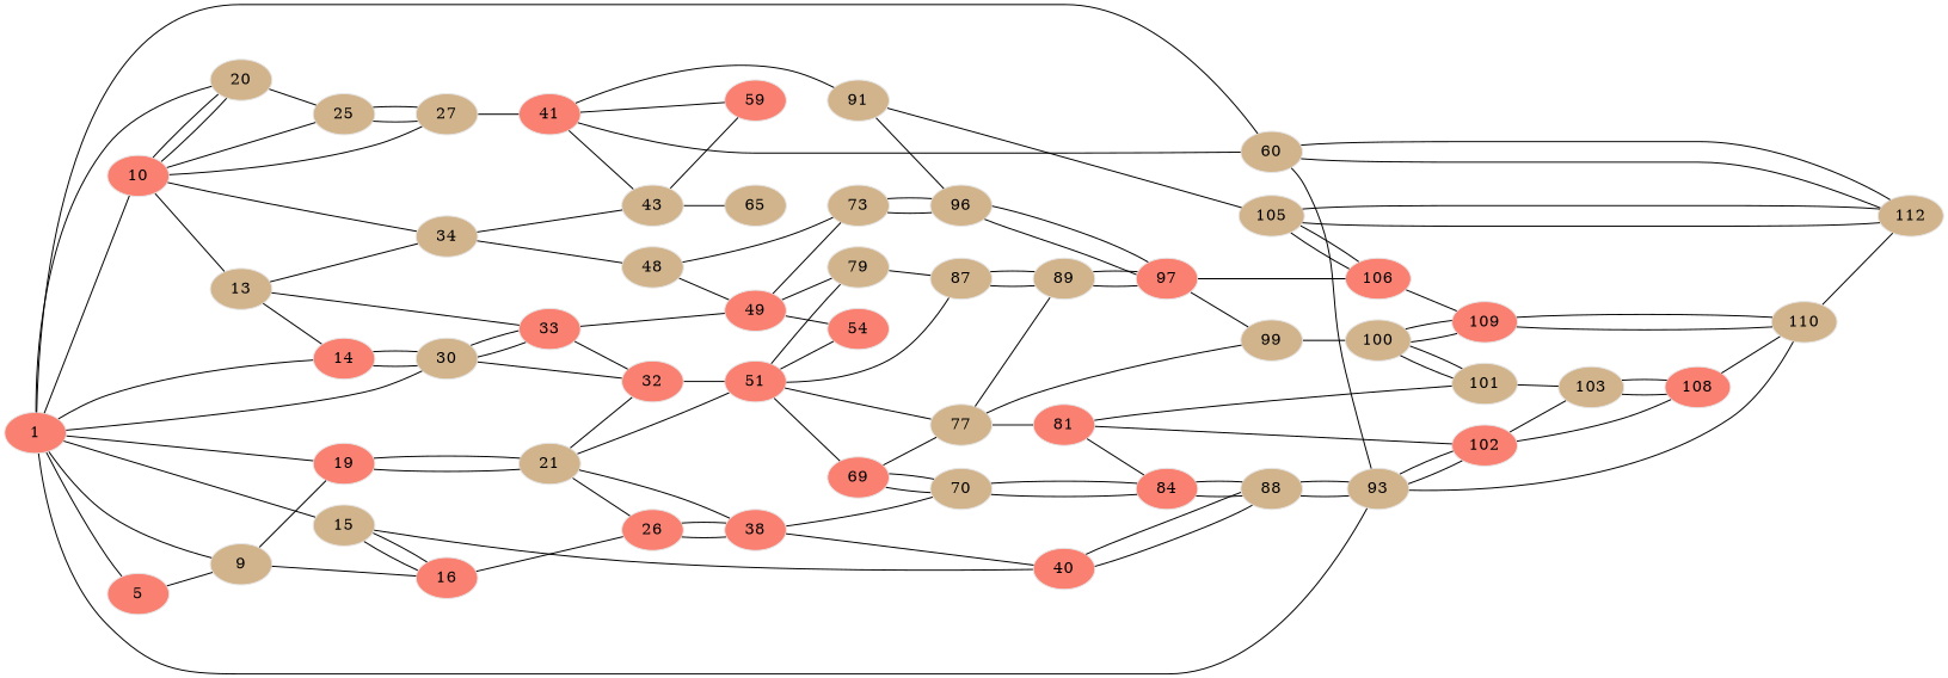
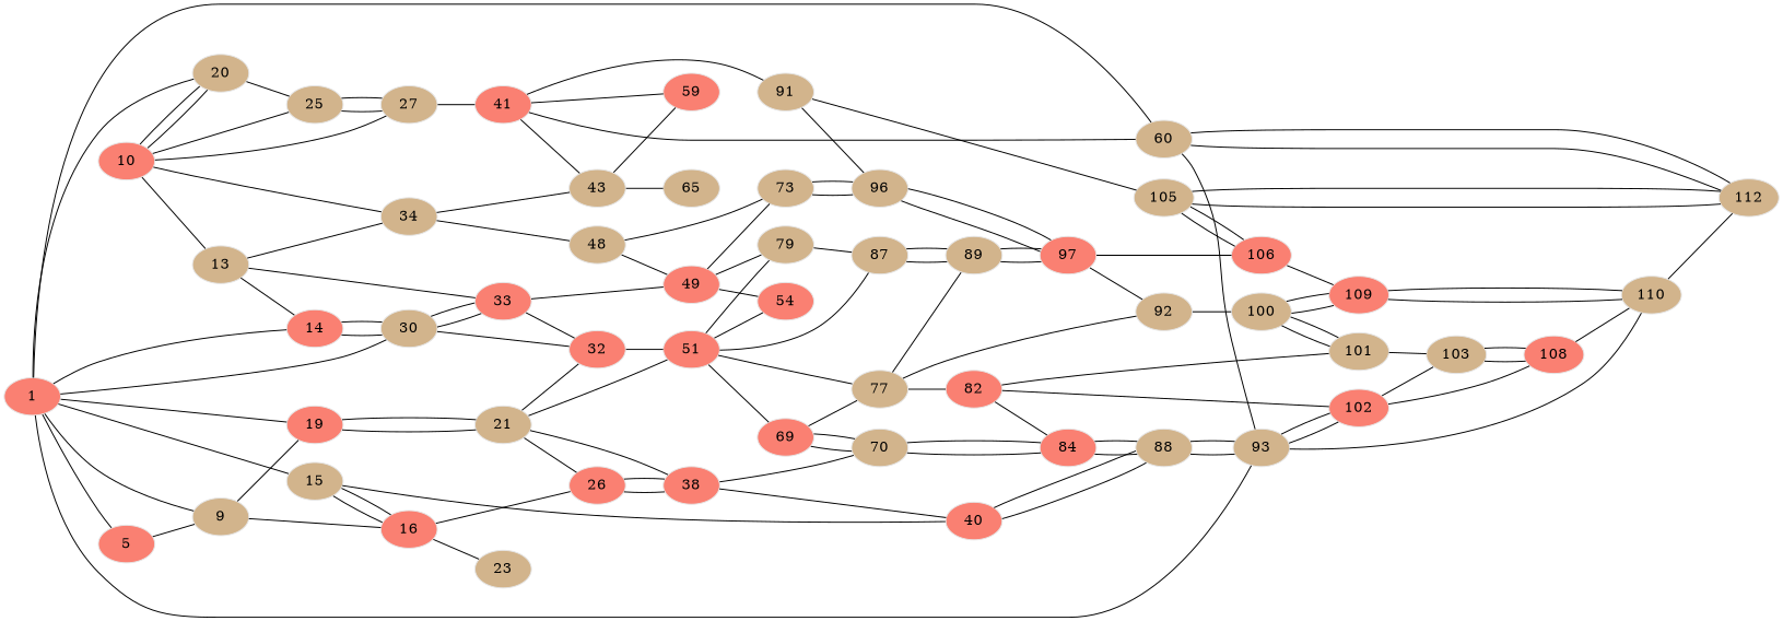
  graph {
    rankdir=LR
    node [color=gray90 fillcolor=tan style=filled]
    1 [fillcolor=salmon super="+2+6"]
    5 [fillcolor=salmon]
    9 [super="+18"]
    10 [fillcolor=salmon super="+11"]
    14 [fillcolor=salmon]
    15
    19 [fillcolor=salmon]
    20
    30 [super="+31"]
    60
    93 [super="+94"]
    16 [fillcolor=salmon super="+24+17"]
    13 [super="+32"]
    25
    27 [super="+28"]
    34 [super="+45"]
    40 [fillcolor=salmon]
    21 [super="+22+36"]
    33 [fillcolor=salmon super="+46"]
    n20 [fillcolor=salmon label=32 super="+47"]
    112
    102 [fillcolor=salmon super="+104"]
    110 [super="+111"]
+   23
    26 [fillcolor=salmon]
    41 [fillcolor=salmon super="+42+55"]
    43 [super="+44+62"]
    48 [super="+67"]
    49 [fillcolor=salmon super="+50+63"]
    88
    38 [fillcolor=salmon super="+39"]
    51 [fillcolor=salmon super="+52"]
    70
    54 [fillcolor=salmon super="+56"]
    79 [super="+80"]
    69 [fillcolor=salmon]
    77 [super="+78+85"]
    87
    59 [fillcolor=salmon]
    91 [super="+92"]
    73
    65 [super="+66+68"]
    n43 [fillcolor=salmon label=84]
    96
    105
-   81 [fillcolor=salmon super="+82+84"]
+   81 [fillcolor=salmon super="+82+84" label=82]
    89
-   99
+   99 [label=92]
    97 [fillcolor=salmon super="+98"]
    101
    100
    103
    108 [fillcolor=salmon]
    106 [fillcolor=salmon]
    109 [fillcolor=salmon]
    1 -- 5
    1 -- 9
-   1 -- 10
    1 -- 14
    1 -- 15
    1 -- 19
    1 -- 20
    1 -- 30
    1 -- 60
    1 -- 93
    5 -- 9
    9 -- 19
    9 -- 16
    10 -- 20
    10 -- 20
    10 -- 13
    10 -- 25
    10 -- 27
    10 -- 34
    14 -- 30
    14 -- 30
    15 -- 16
    15 -- 16
    15 -- 40
    19 -- 21
    19 -- 21
    20 -- 25
    30 -- 33
    30 -- 33
    30 -- n20
    60 -- 93
    60 -- 112
    60 -- 112
    93 -- 102 [weight=2]
    93 -- 102
    93 -- 110
+   16 -- 23 [weight=2]
    16 -- 26
    13 -- 14
    13 -- 34
    13 -- 33
    25 -- 27
    25 -- 27
    27 -- 41 [weight=2]
    34 -- 43
    34 -- 48
    40 -- 88
    40 -- 88
    21 -- n20
    21 -- 26
    21 -- 38
    21 -- 51
    33 -- n20
    33 -- 49
    n20 -- 51
    102 -- 103
    102 -- 108
    110 -- 112
    26 -- 38
    26 -- 38
    41 -- 60
    41 -- 43
    41 -- 59 [weight=2]
    41 -- 91
    43 -- 59
    43 -- 65 [weight=2]
    48 -- 49
    48 -- 73
    49 -- 54 [weight=2]
    49 -- 79 [weight=2]
    49 -- 73
    88 -- 93
    88 -- 93
    38 -- 40
    38 -- 70
    51 -- 54 [weight=2]
    51 -- 79
    51 -- 69
    51 -- 77
    51 -- 87
    70 -- n43
    70 -- n43
    79 -- 87
    69 -- 70
    69 -- 70
    69 -- 77
    77 -- 81 [weight=2]
    77 -- 89
    77 -- 99
    87 -- 89
    87 -- 89
    91 -- 96
    91 -- 105
    73 -- 96
    73 -- 96
    n43 -- 88
    n43 -- 88
    96 -- 97
    96 -- 97
    105 -- 112
    105 -- 112
    105 -- 106
    105 -- 106
    81 -- 102
    81 -- n43
    81 -- 101
    89 -- 97
    89 -- 97
    99 -- 100
    97 -- 99
    97 -- 106
    101 -- 103
    100 -- 101
    100 -- 101
    100 -- 109
    100 -- 109
    103 -- 108
    103 -- 108
    108 -- 110
    106 -- 109
    109 -- 110
    109 -- 110
  }
